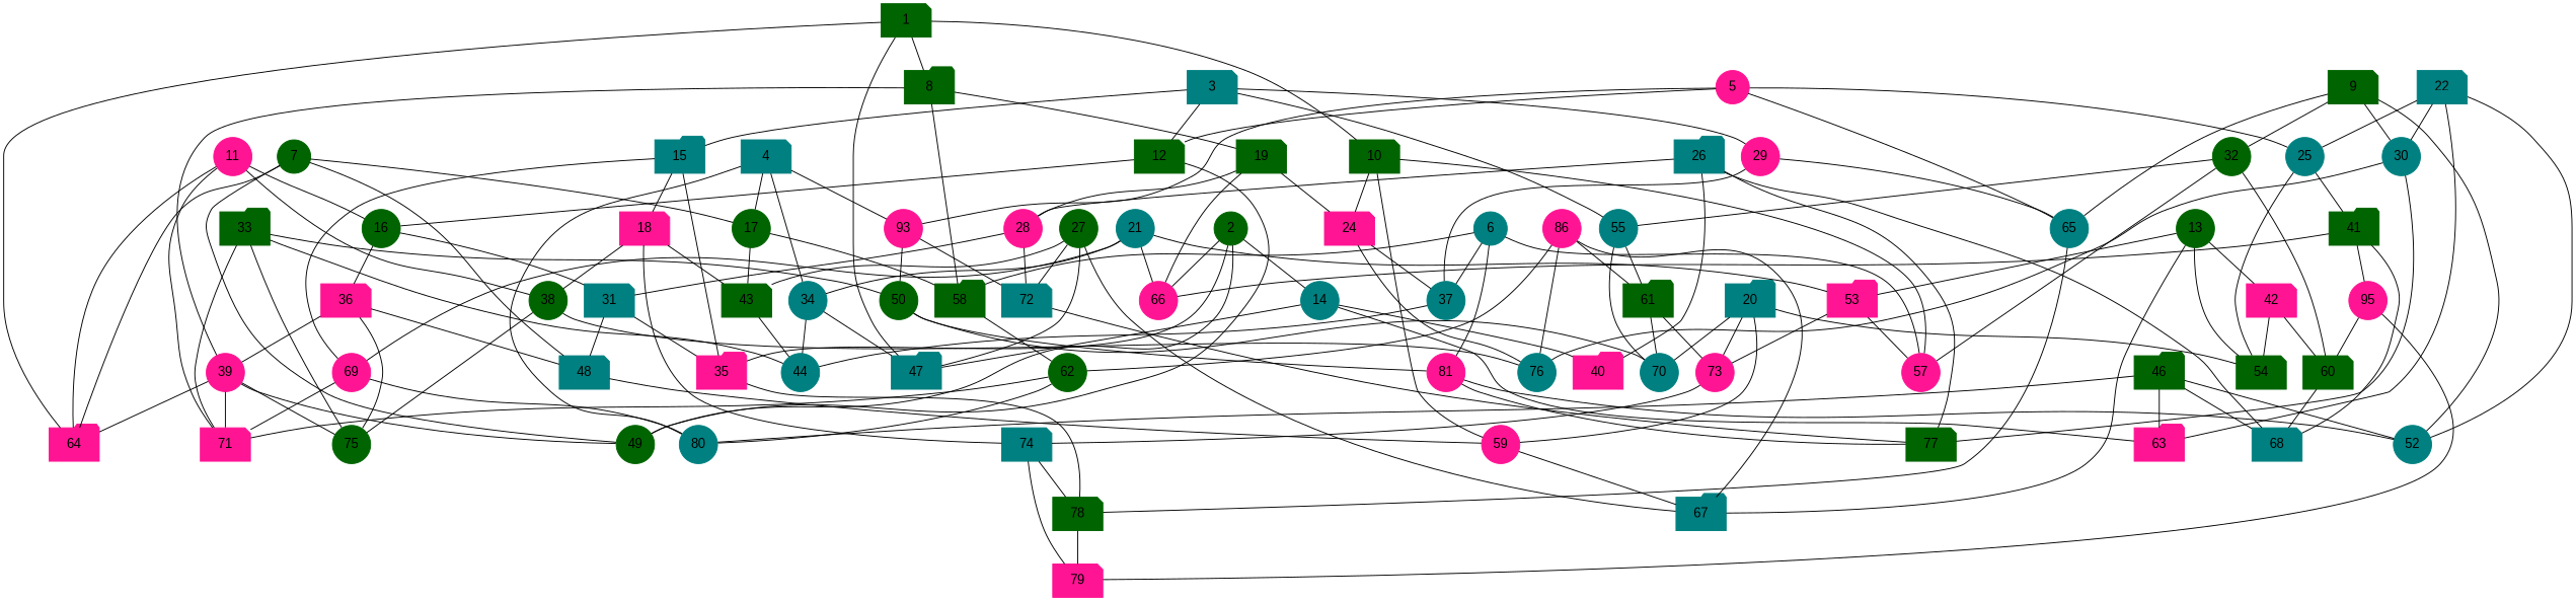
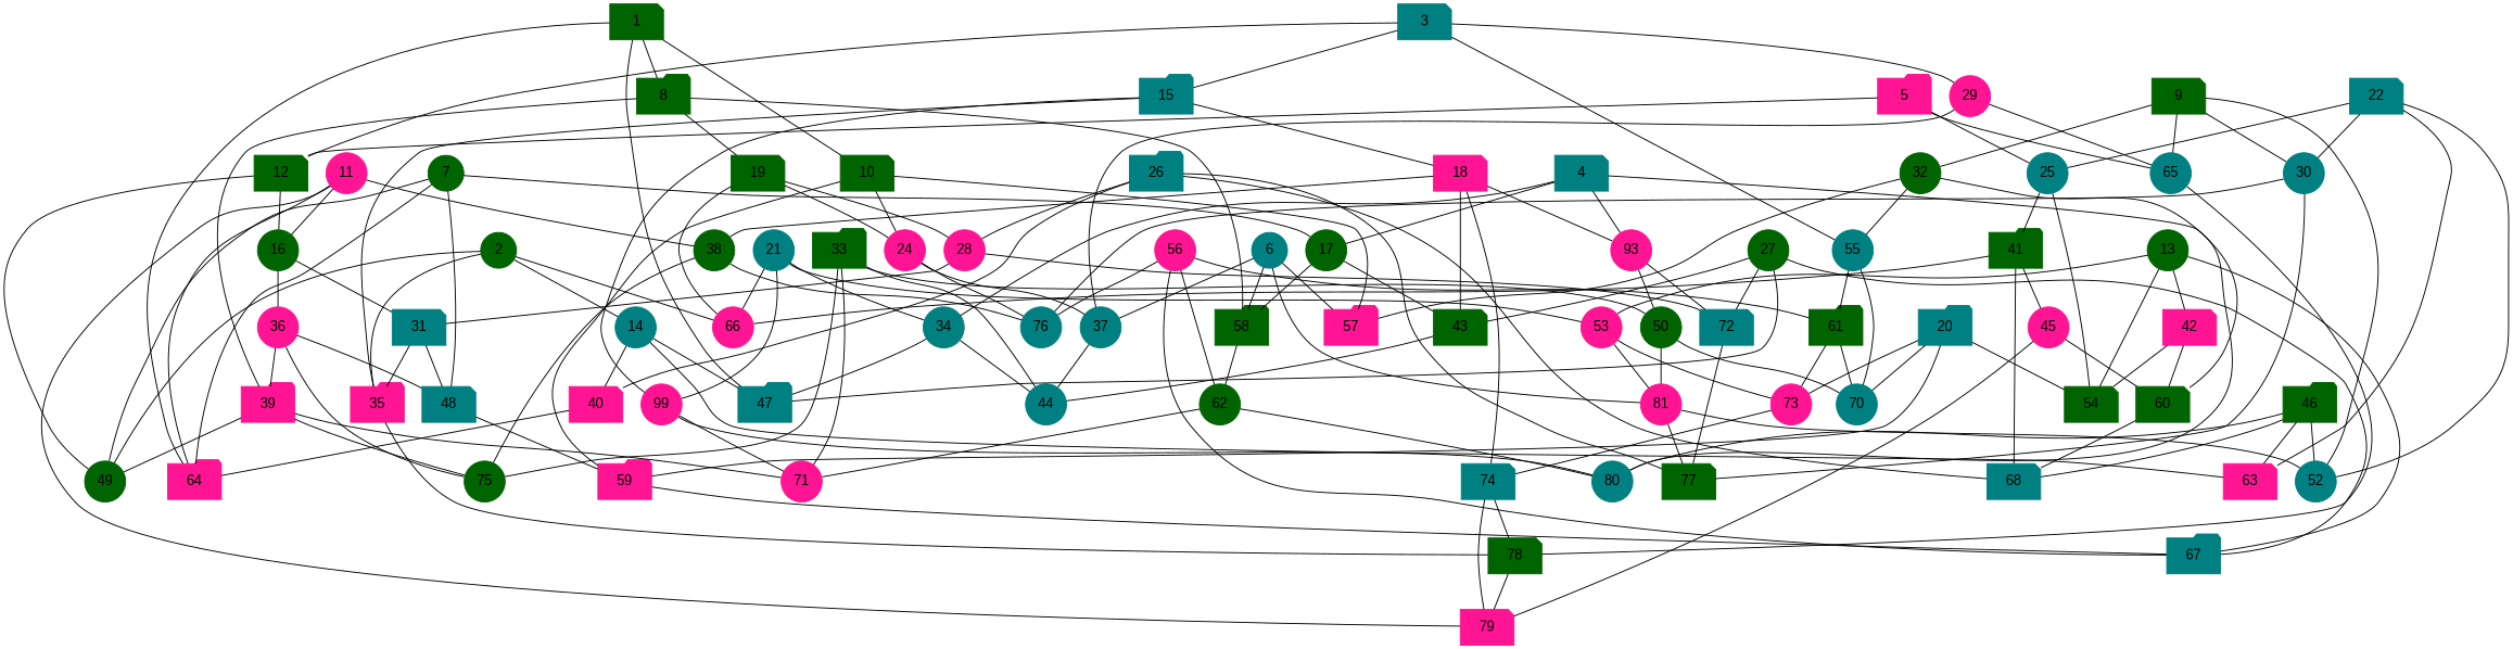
  graph {
    fontname="Liberation Sans"
    node [color=darkgreen fontname="Liberation Sans" shape=circle style=filled]
    edge [fontname="Liberation Sans"]
    1 [shape=note]
    8 [shape=folder]
    10 [shape=note]
    47 [color=teal shape=folder]
    64 [color=deeppink shape=folder]
    58 [shape=folder]
    19 [shape=note]
-   39 [color=deeppink]
-   57 [color=deeppink]
-   24 [color=deeppink shape=note]
-   59 [color=deeppink]
+   39 [color=deeppink shape=folder]
+   57 [color=deeppink shape=folder]
+   24 [color=deeppink]
+   59 [color=deeppink shape=folder]
    14 [color=teal]
    2
    35 [color=deeppink shape=folder]
    49
    66 [color=deeppink]
-   40 [color=deeppink shape=folder]
-   63 [color=deeppink shape=folder]
+   40 [color=deeppink shape=note]
+   63 [color=deeppink shape=note]
    78 [shape=note]
    3 [color=teal shape=note]
    12 [shape=note]
    15 [color=teal shape=folder]
    29 [color=deeppink]
    55 [color=teal]
    16
    18 [color=deeppink shape=note]
-   69 [color=deeppink]
+   69 [color=deeppink label=99]
    65 [color=teal]
    37 [color=teal]
    70 [color=teal]
    61 [shape=folder]
    4 [color=teal shape=note]
    17
    n34 [color=deeppink label=93]
    34 [color=teal]
    80 [color=teal]
    43 [shape=note]
    50
    72 [color=teal shape=note]
    44 [color=teal]
-   5 [color=deeppink]
+   5 [color=deeppink shape=folder]
    25 [color=teal]
    54 [shape=note]
    41 [shape=folder]
    6 [color=teal]
    n46 [color=deeppink label=81]
    52 [color=teal]
    77 [shape=note]
    62
    7
    48 [color=teal shape=note]
    28 [color=deeppink]
-   71 [color=deeppink shape=note]
+   71 [color=deeppink]
    75
    9 [shape=note]
    30 [color=teal]
    32
    76 [color=teal]
    60 [shape=note]
    67 [color=teal shape=folder]
    11 [color=deeppink]
    38
    79 [color=deeppink shape=note]
    31 [color=teal shape=note]
-   36 [color=deeppink shape=note]
+   36 [color=deeppink]
    42 [color=deeppink shape=note]
    13
-   53 [color=deeppink shape=folder]
+   53 [color=deeppink]
    73 [color=deeppink]
    74 [color=teal shape=note]
    20 [color=teal shape=folder]
    21 [color=teal]
    22 [color=teal shape=note]
    68 [color=teal shape=note]
-   45 [color=deeppink label=95]
+   45 [color=deeppink]
    26 [color=teal shape=folder]
    27
    33 [shape=folder]
    46 [shape=folder]
-   56 [color=deeppink label=86]
+   56 [color=deeppink]
    1 -- 8
    1 -- 10
    1 -- 47
    1 -- 64
    8 -- 58
    8 -- 19
    8 -- 39
    10 -- 57
    10 -- 24
    10 -- 59
    58 -- 62
    19 -- 24
    19 -- 66
    19 -- 28
    39 -- 49
    39 -- 71
    39 -- 75
    24 -- 37
    24 -- 76
    59 -- 67
    14 -- 47
    14 -- 40
    14 -- 63
    2 -- 14
    2 -- 35
    2 -- 49
    2 -- 66
    35 -- 78
-   39 -- 64
+   40 -- 64
    78 -- 79
    3 -- 12
    3 -- 15
    3 -- 29
    3 -- 55
    12 -- 49
    12 -- 16
    15 -- 35
    15 -- 18
    15 -- 69
    29 -- 65
    29 -- 37
    55 -- 70
    55 -- 61
    16 -- 31
    16 -- 36
    18 -- 43
    18 -- 38
    18 -- 74
    69 -- 80
    69 -- 71
    65 -- 78
    37 -- 44
    61 -- 70
    61 -- 73
    4 -- 17
    4 -- n34
    4 -- 34
    4 -- 80
    17 -- 58
    17 -- 43
    n34 -- 50
    n34 -- 72
    34 -- 47
    34 -- 44
    43 -- 44
    50 -- 70
    50 -- n46
    72 -- 77
    5 -- 12
    5 -- 65
-   5 -- n34
+   18 -- n34
    5 -- 25
    25 -- 54
    25 -- 41
    41 -- 66
    41 -- 68
    41 -- 45
    6 -- 58
    6 -- 57
    6 -- 37
    6 -- n46
    n46 -- 52
    n46 -- 77
    62 -- 80
    62 -- 71
    7 -- 64
    7 -- 49
    7 -- 17
    7 -- 48
    48 -- 59
    28 -- 72
    28 -- 31
    9 -- 65
    9 -- 52
    9 -- 30
    9 -- 32
    30 -- 77
    30 -- 76
    32 -- 57
    32 -- 55
    32 -- 60
    60 -- 68
    11 -- 64
    11 -- 16
    11 -- 38
-   11 -- 71
+   11 -- 79
    38 -- 75
    38 -- 76
    31 -- 35
    31 -- 48
    36 -- 39
    36 -- 48
    36 -- 75
    42 -- 54
    42 -- 60
    13 -- 54
    13 -- 67
    13 -- 42
    13 -- 53
-   53 -- 57
+   53 -- n46
    53 -- 73
    73 -- 74
    74 -- 78
    74 -- 79
    20 -- 59
    20 -- 70
    20 -- 54
    20 -- 73
    21 -- 66
    21 -- 69
    21 -- 34
    21 -- 53
    22 -- 63
    22 -- 25
    22 -- 52
    22 -- 30
    45 -- 60
    45 -- 79
    26 -- 40
    26 -- 77
    26 -- 28
    26 -- 68
    27 -- 47
    27 -- 43
    27 -- 72
    27 -- 67
    33 -- 50
    33 -- 44
    33 -- 71
    33 -- 75
    46 -- 63
    46 -- 80
    46 -- 52
    46 -- 68
    56 -- 61
    56 -- 62
    56 -- 76
    56 -- 67
  }
